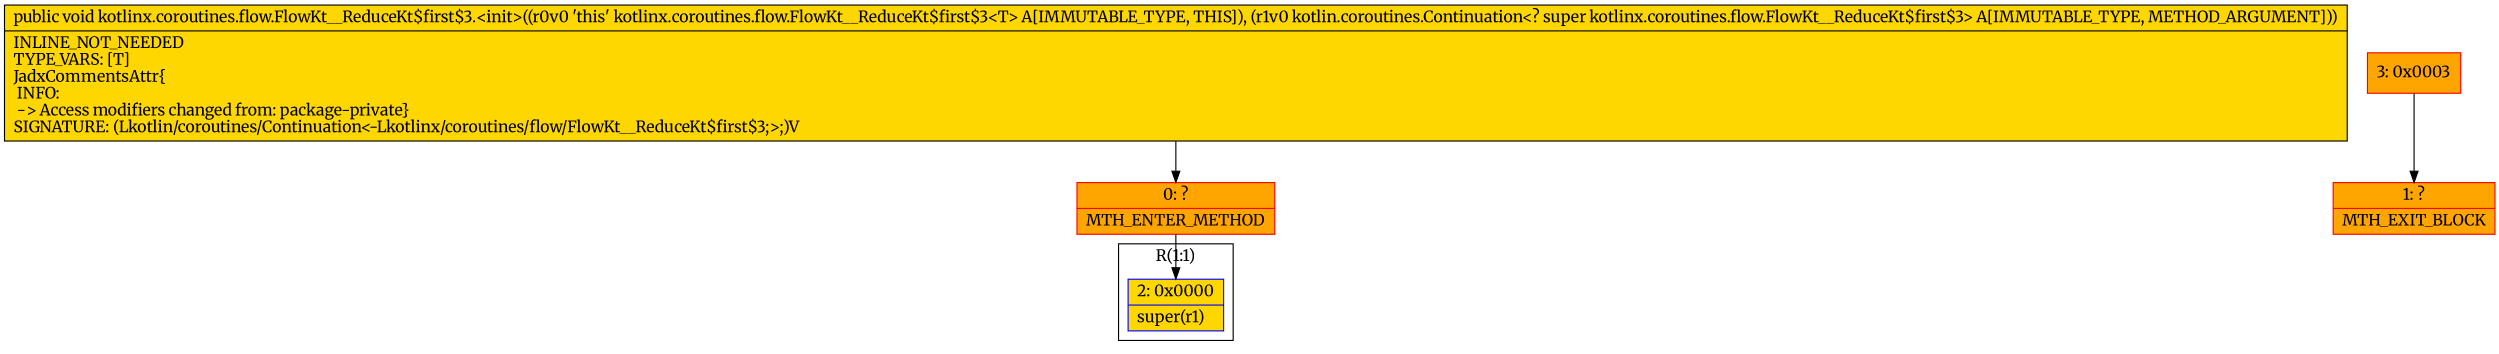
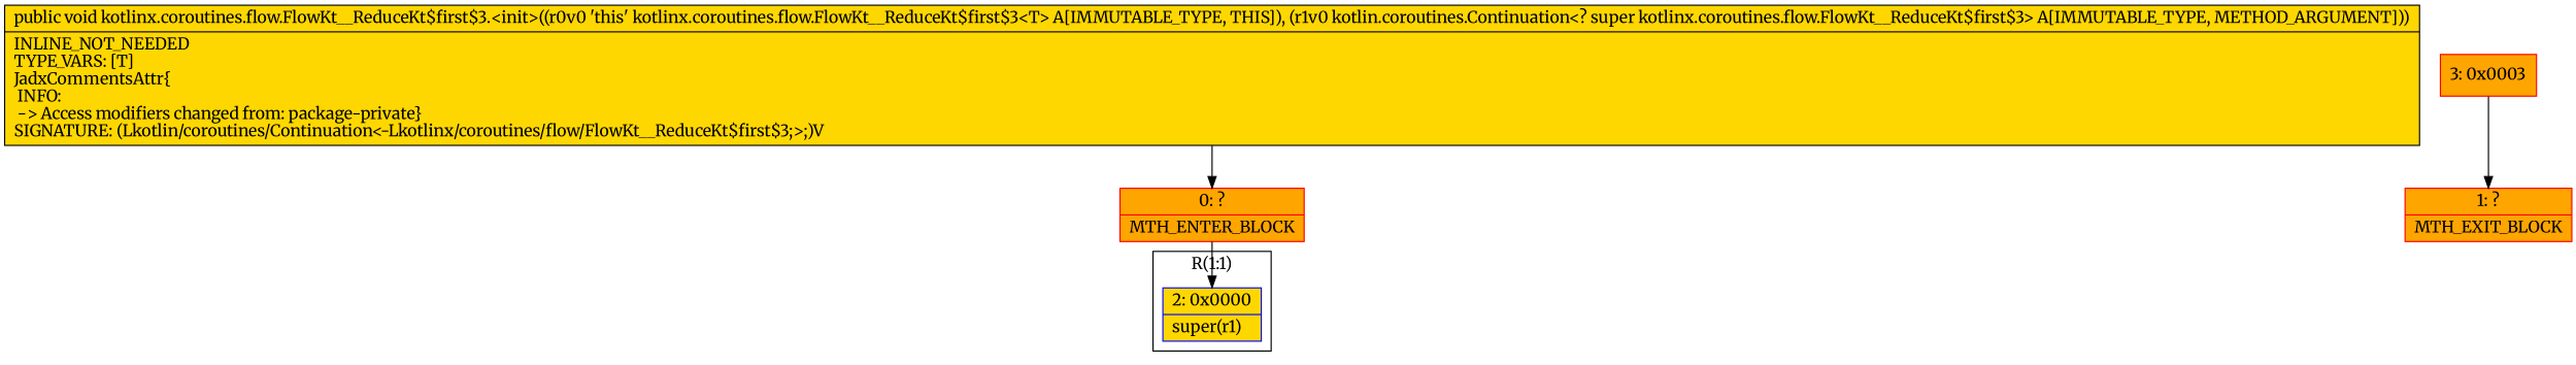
  digraph {
    fontname=Merriweather
    node [color=red fillcolor=orange fontname=Merriweather shape=record style=filled]
    edge [fontname=Merriweather]
    n1 [color=blue fillcolor=gold label="{2\:\ 0x0000|super(r1)\l}"]
    n2 [label="{3\:\ 0x0003}"]
    n3 [label="{1\:\ ?|MTH_EXIT_BLOCK\l}"]
-   n4 [label="{0\:\ ?|MTH_ENTER_METHOD\l}"]
+   n4 [label="{0\:\ ?|MTH_ENTER_BLOCK\l}"]
    n5 [fillcolor=gold label="{public void kotlinx.coroutines.flow.FlowKt__ReduceKt$first$3.\<init\>((r0v0 'this' kotlinx.coroutines.flow.FlowKt__ReduceKt$first$3\<T\> A[IMMUTABLE_TYPE, THIS]), (r1v0 kotlin.coroutines.Continuation\<? super kotlinx.coroutines.flow.FlowKt__ReduceKt$first$3\> A[IMMUTABLE_TYPE, METHOD_ARGUMENT]))  | INLINE_NOT_NEEDED\lTYPE_VARS: [T]\lJadxCommentsAttr\{\l INFO: \l \-\> Access modifiers changed from: package\-private\}\lSIGNATURE: (Lkotlin\/coroutines\/Continuation\<\-Lkotlinx\/coroutines\/flow\/FlowKt__ReduceKt$first$3;\>;)V\l}" color=""]
    subgraph cluster_1 {
      label="R(1:1)"
      n1
    }
    n2 -> n3
    n4 -> n1
    n5 -> n4
  }
